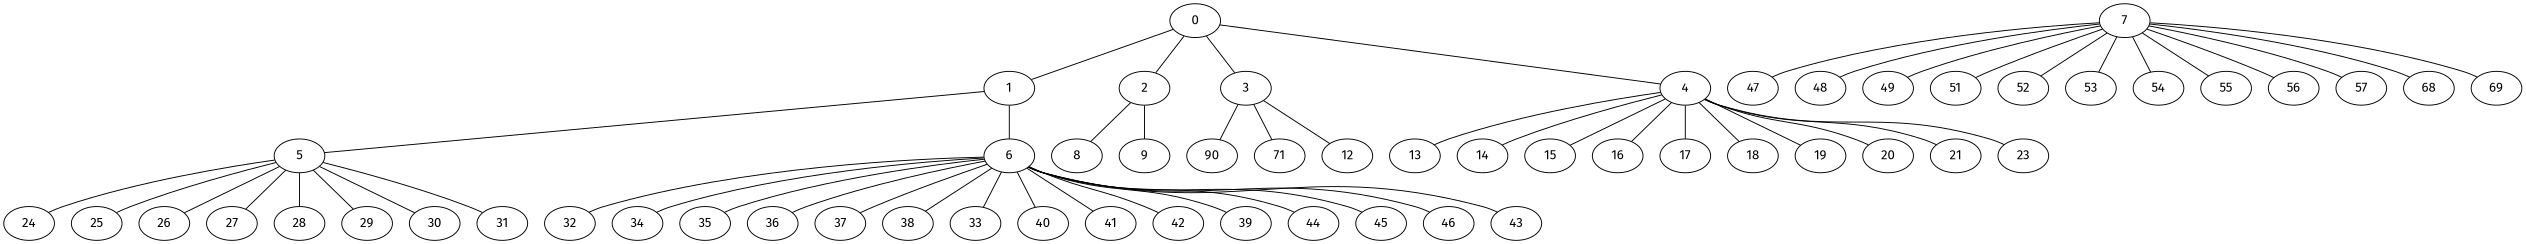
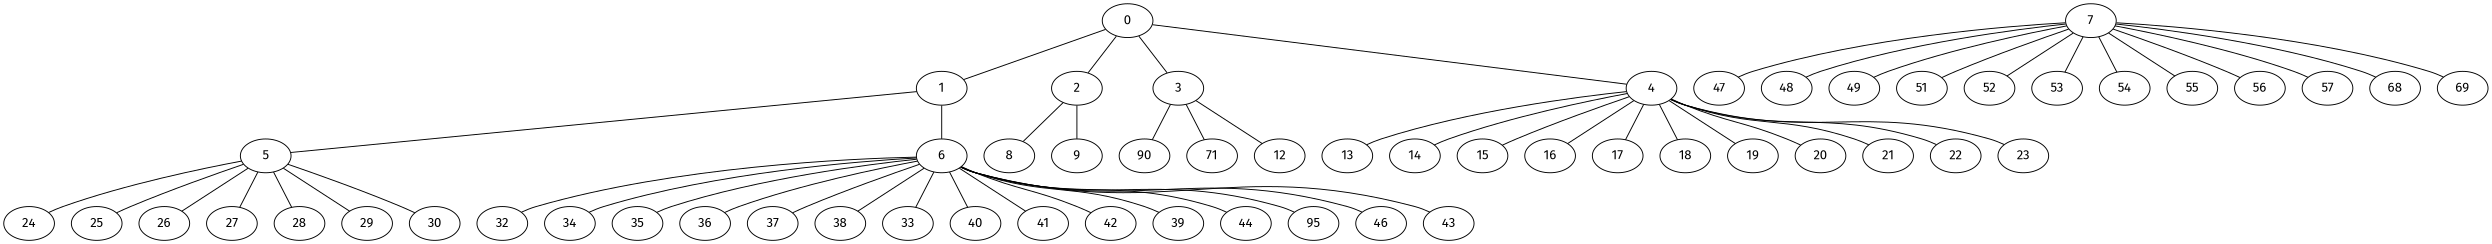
  graph {
    fontname="Fira Sans"
    node [fontname="Fira Sans"]
    edge [fontname="Fira Sans"]
    0
    1
    2
    3
    4
    5
    6
    8
    9
    n10 [label=90]
    n11 [label=71]
    12
    13
    14
    15
    16
    17
    18
    19
    20
    21
+   22
    23
    24
    25
    26
    27
    28
    29
    30
-   31
    32
    34
    35
    36
    37
    38
    33
    40
    41
    42
    39
    44
-   45
+   45 [label=95]
    46
    43
    7
    47
    48
    49
    51
    52
    53
    54
    55
    56
    57
    n58 [label=68]
    n59 [label=69]
    0 -- 1
    0 -- 2
    0 -- 3
    0 -- 4
    1 -- 5
    1 -- 6
    2 -- 8
    2 -- 9
    3 -- n10
    3 -- n11
    3 -- 12
    4 -- 13
    4 -- 14
    4 -- 15
    4 -- 16
    4 -- 17
    4 -- 18
    4 -- 19
    4 -- 20
    4 -- 21
+   4 -- 22
    4 -- 23
    5 -- 24
    5 -- 25
    5 -- 26
    5 -- 27
    5 -- 28
    5 -- 29
    5 -- 30
-   5 -- 31
    6 -- 32
    6 -- 34
    6 -- 35
    6 -- 36
    6 -- 37
    6 -- 38
    6 -- 33
    6 -- 40
    6 -- 41
    6 -- 42
    6 -- 39
    6 -- 44
    6 -- 45
    6 -- 46
    6 -- 43
    7 -- 47
    7 -- 48
    7 -- 49
    7 -- 51
    7 -- 52
    7 -- 53
    7 -- 54
    7 -- 55
    7 -- 56
    7 -- 57
    7 -- n58
    7 -- n59
  }
